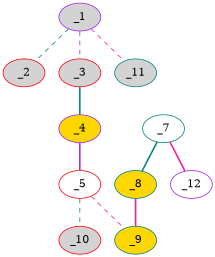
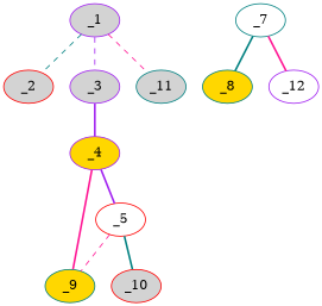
  graph {
    node [charge=0 chem=1 color=red fillcolor=lightgrey style=filled symbol="C  " x=3.5 y=-0.1109]
    edge [color=teal style=dashed valence=1]
    _1 [color=purple x=3]
    _2 [chem=2 symbol="O  " x=2]
-   _3 [y=0.7551]
+   _3 [color=purple y=0.7551]
    _11 [color=teal y=-0.9769]
    _4 [color=purple fillcolor=gold x=4.5 y=0.7551]
    _5 [fillcolor=white x=5]
    _9 [color=teal fillcolor=gold x=5.5878 y=-0.9199]
    _10 [x=4.5 y=-0.9769]
    _7 [color=teal fillcolor=white x=6.5388 y=0.3891]
    _8 [color=teal fillcolor=gold x=6.5388 y=-0.6109]
    _12 [chem=2 color=purple fillcolor=white symbol="O  " x=7.3479 y=0.9769]
    _1 -- _2 [valence=2]
    _1 -- _3 [color=purple]
    _1 -- _11 [color=deeppink]
-   _3 -- _4 [style=bold valence=2]
+   _3 -- _4 [color=purple style=bold valence=2]
    _4 -- _5 [color=purple style=bold]
    _5 -- _9 [color=deeppink]
-   _5 -- _10
+   _5 -- _10 [style=bold]
    _7 -- _8 [style=bold]
    _7 -- _12 [color=deeppink style=bold valence=2]
-   _8 -- _9 [color=deeppink style=bold]
+   _4 -- _9 [color=deeppink style=bold]
  }
